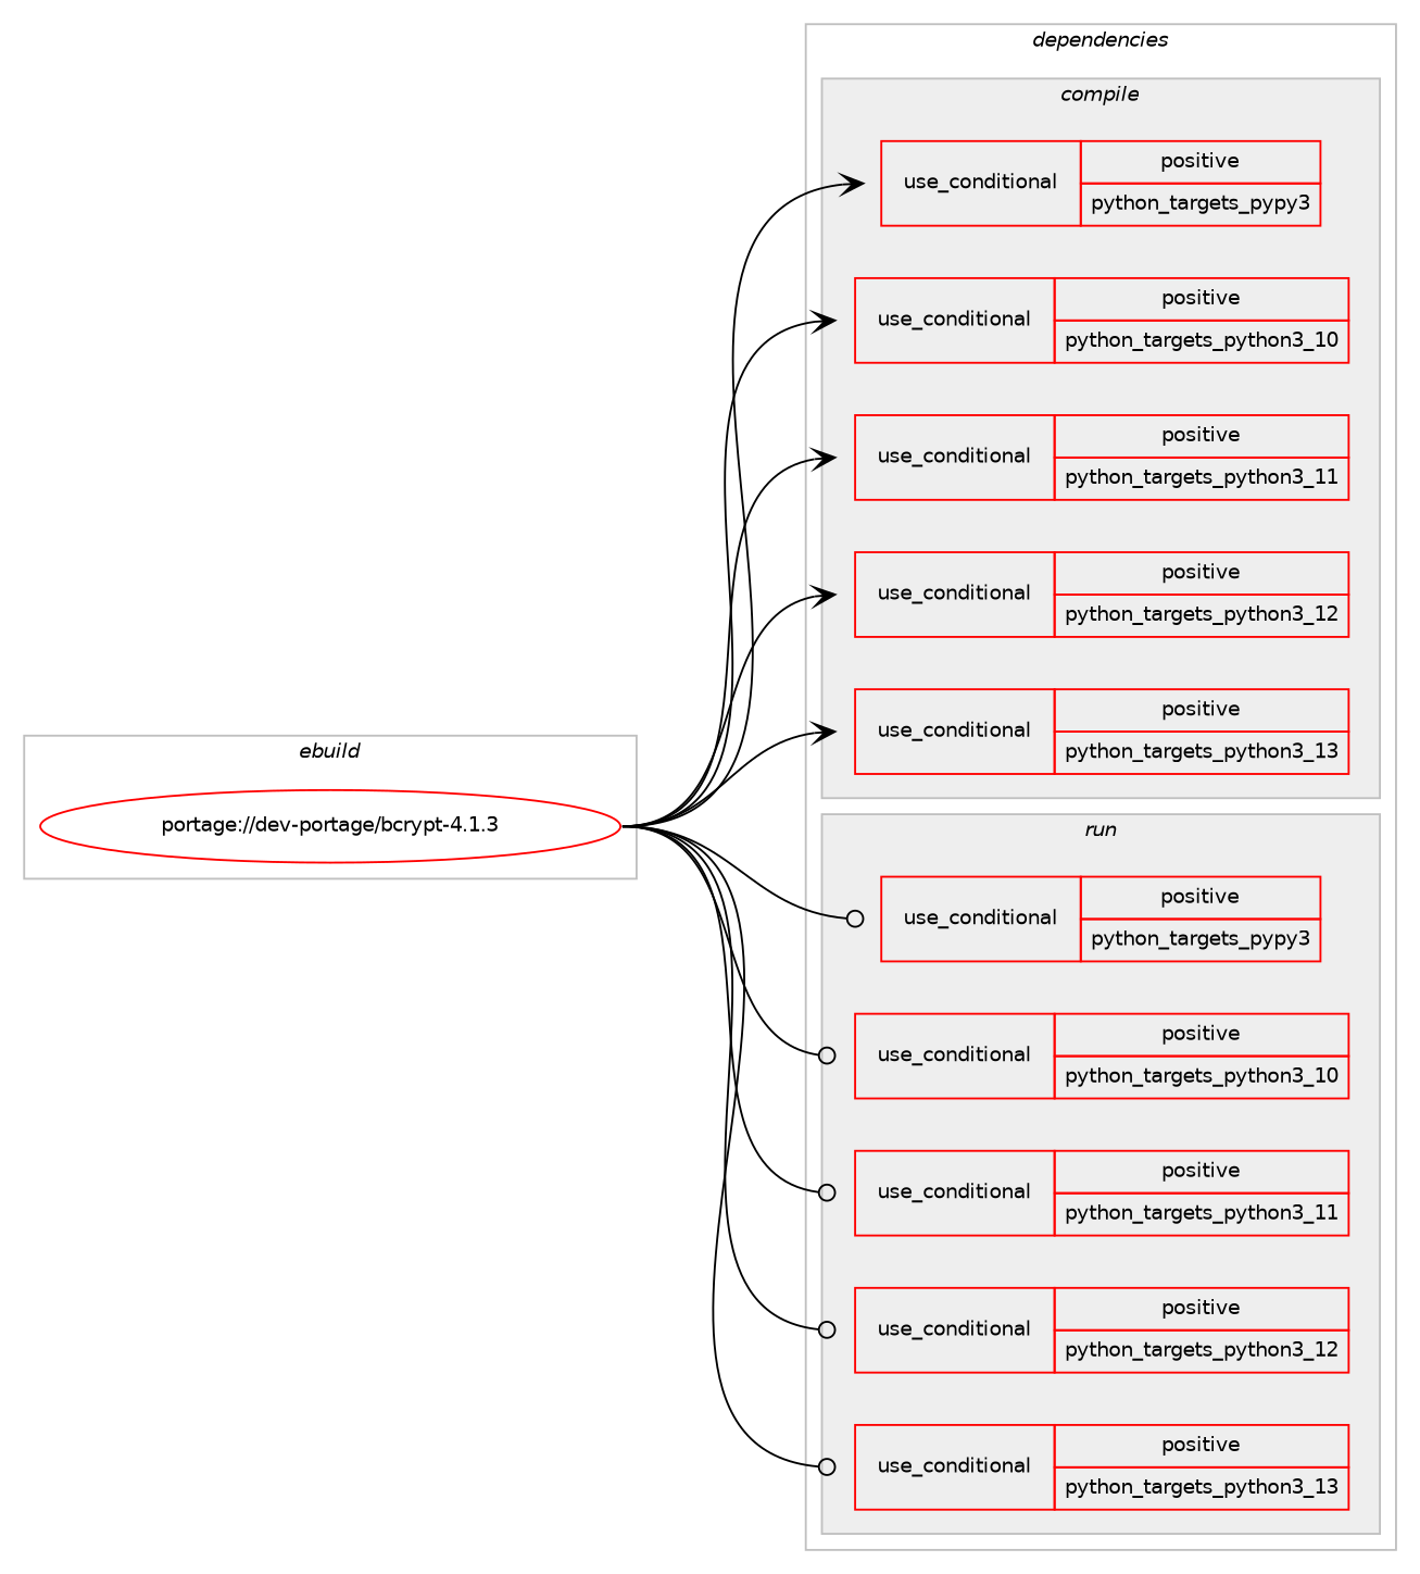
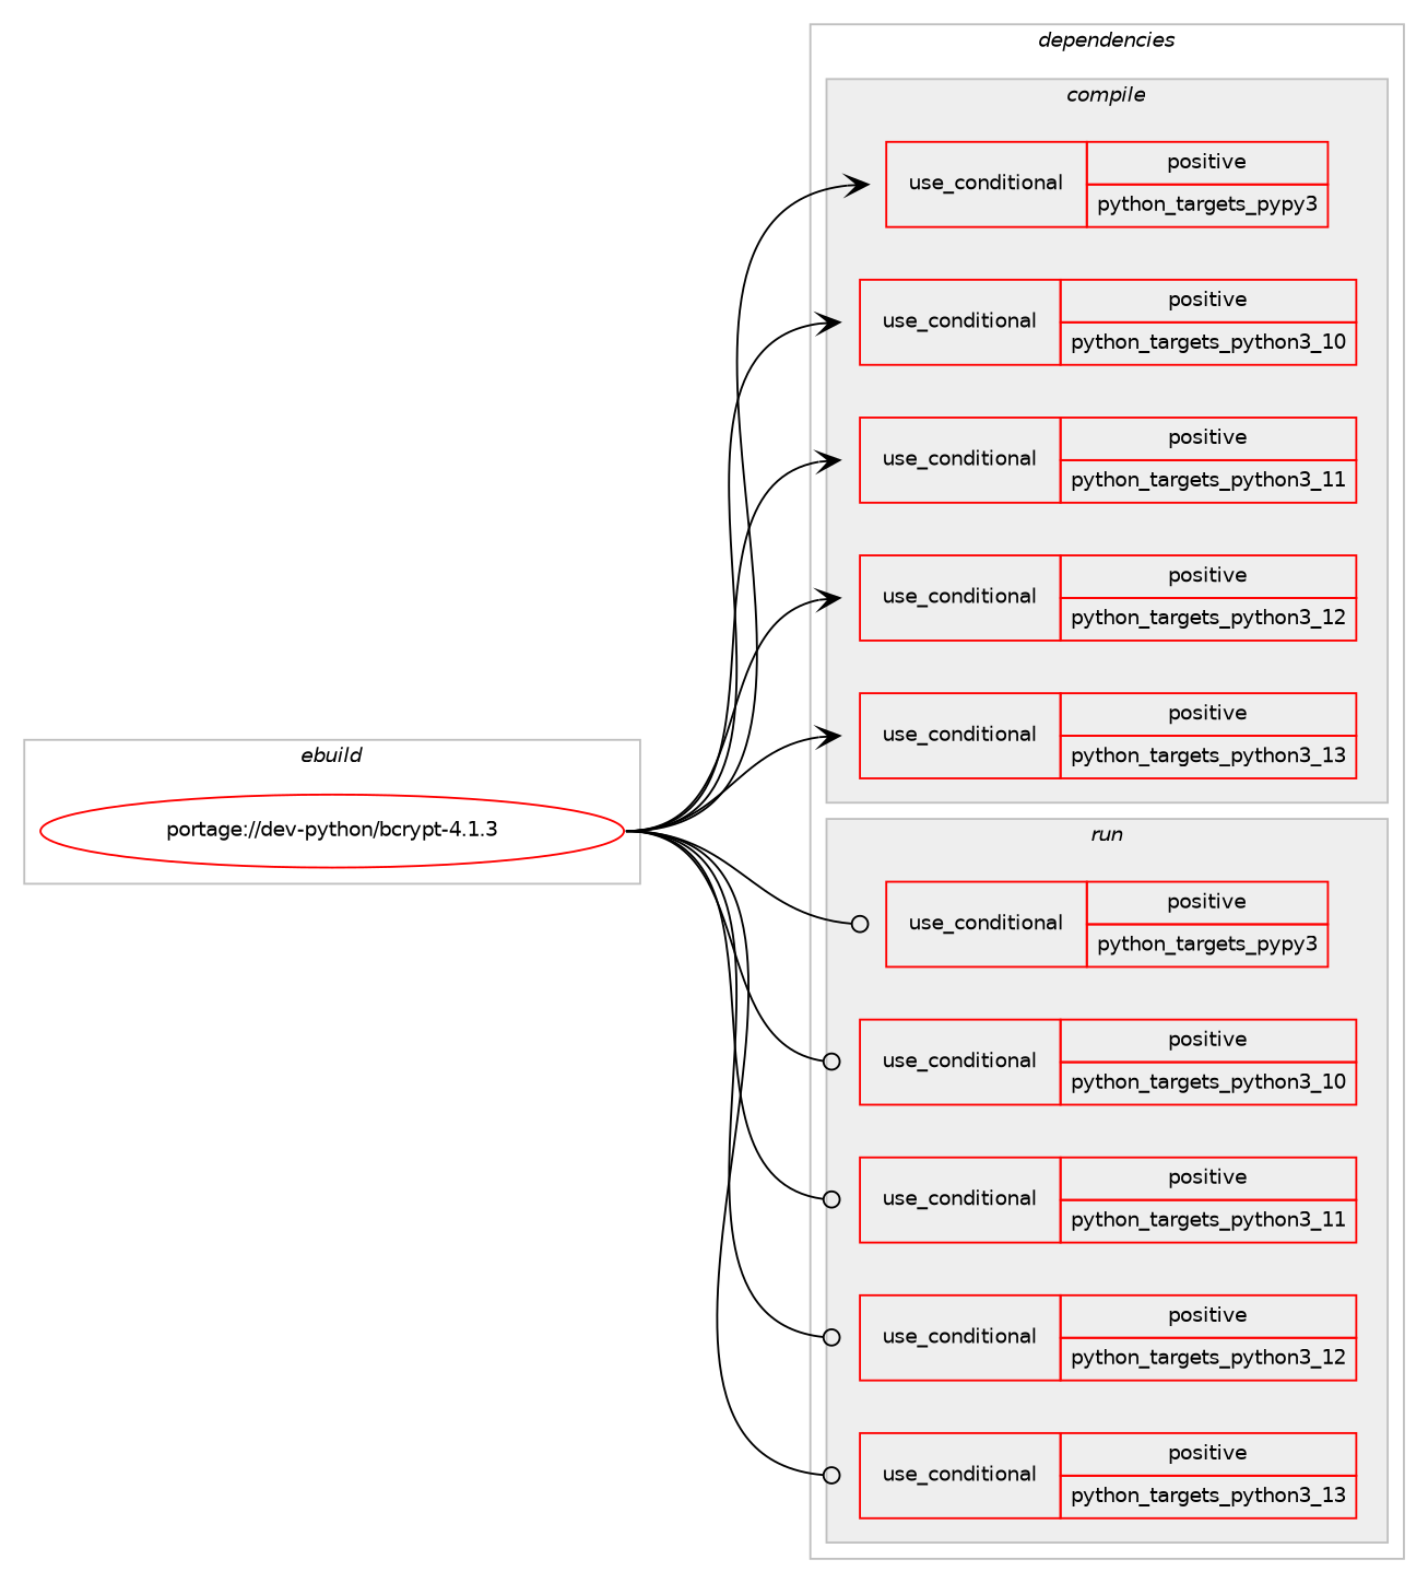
  digraph {
    compound=true
    concentrate=true
    fontname=Helvetica
    fontsize=10
    newrank=true
    rankdir=LR
    ranksep=1.5
    node [color=red fontname=Helvetica fontsize=10 shape=none]
    edge [arrowhead=vee headport=w style=solid tailport=e weight=20]
-   n1 [label="portage://dev-portage/bcrypt-4.1.3" width=4 shape=""]
+   n1 [label="portage://dev-python/bcrypt-4.1.3" width=4 shape=""]
    n2 [label=<<TABLE BORDER="0" CELLBORDER="1" CELLSPACING="0" CELLPADDING="4"><TR><TD ROWSPAN="3" CELLPADDING="10">use_conditional</TD></TR><TR><TD>positive</TD></TR><TR><TD>python_targets_pypy3</TD></TR></TABLE>>]
    n3 [label=<<TABLE BORDER="0" CELLBORDER="1" CELLSPACING="0" CELLPADDING="4"><TR><TD ROWSPAN="3" CELLPADDING="10">use_conditional</TD></TR><TR><TD>positive</TD></TR><TR><TD>python_targets_python3_10</TD></TR></TABLE>>]
    n4 [label=<<TABLE BORDER="0" CELLBORDER="1" CELLSPACING="0" CELLPADDING="4"><TR><TD ROWSPAN="3" CELLPADDING="10">use_conditional</TD></TR><TR><TD>positive</TD></TR><TR><TD>python_targets_python3_11</TD></TR></TABLE>>]
    n5 [label=<<TABLE BORDER="0" CELLBORDER="1" CELLSPACING="0" CELLPADDING="4"><TR><TD ROWSPAN="3" CELLPADDING="10">use_conditional</TD></TR><TR><TD>positive</TD></TR><TR><TD>python_targets_python3_12</TD></TR></TABLE>>]
    n6 [label=<<TABLE BORDER="0" CELLBORDER="1" CELLSPACING="0" CELLPADDING="4"><TR><TD ROWSPAN="3" CELLPADDING="10">use_conditional</TD></TR><TR><TD>positive</TD></TR><TR><TD>python_targets_python3_13</TD></TR></TABLE>>]
    n7 [label=<<TABLE BORDER="0" CELLBORDER="1" CELLSPACING="0" CELLPADDING="4"><TR><TD ROWSPAN="3" CELLPADDING="10">use_conditional</TD></TR><TR><TD>positive</TD></TR><TR><TD>python_targets_pypy3</TD></TR></TABLE>>]
    n8 [label=<<TABLE BORDER="0" CELLBORDER="1" CELLSPACING="0" CELLPADDING="4"><TR><TD ROWSPAN="3" CELLPADDING="10">use_conditional</TD></TR><TR><TD>positive</TD></TR><TR><TD>python_targets_python3_10</TD></TR></TABLE>>]
    n9 [label=<<TABLE BORDER="0" CELLBORDER="1" CELLSPACING="0" CELLPADDING="4"><TR><TD ROWSPAN="3" CELLPADDING="10">use_conditional</TD></TR><TR><TD>positive</TD></TR><TR><TD>python_targets_python3_11</TD></TR></TABLE>>]
    n10 [label=<<TABLE BORDER="0" CELLBORDER="1" CELLSPACING="0" CELLPADDING="4"><TR><TD ROWSPAN="3" CELLPADDING="10">use_conditional</TD></TR><TR><TD>positive</TD></TR><TR><TD>python_targets_python3_12</TD></TR></TABLE>>]
    n11 [label=<<TABLE BORDER="0" CELLBORDER="1" CELLSPACING="0" CELLPADDING="4"><TR><TD ROWSPAN="3" CELLPADDING="10">use_conditional</TD></TR><TR><TD>positive</TD></TR><TR><TD>python_targets_python3_13</TD></TR></TABLE>>]
    subgraph cluster_1 {
      color=gray
      label=<<i>ebuild</i>>
      rank=same
      n1
    }
    subgraph cluster_2 {
      color=gray
      label=<<i>dependencies</i>>
      subgraph cluster_3 {
        color=gray
        fillcolor="#eeeeee"
        label=<<i>compile</i>>
        style=filled
        subgraph sub_4 {
          color=gray
          fillcolor="#eeeeee"
          label=<<i>compile</i>>
          style=filled
          n2
        }
        subgraph sub_5 {
          color=gray
          fillcolor="#eeeeee"
          label=<<i>compile</i>>
          style=filled
          n3
        }
        subgraph sub_6 {
          color=gray
          fillcolor="#eeeeee"
          label=<<i>compile</i>>
          style=filled
          n4
        }
        subgraph sub_7 {
          color=gray
          fillcolor="#eeeeee"
          label=<<i>compile</i>>
          style=filled
          n5
        }
        subgraph sub_8 {
          color=gray
          fillcolor="#eeeeee"
          label=<<i>compile</i>>
          style=filled
          n6
        }
      }
      subgraph cluster_9 {
        color=gray
        fillcolor="#eeeeee"
        label=<<i>compile and run</i>>
        style=filled
      }
      subgraph cluster_10 {
        color=gray
        fillcolor="#eeeeee"
        label=<<i>run</i>>
        style=filled
        subgraph sub_11 {
          color=gray
          fillcolor="#eeeeee"
          label=<<i>run</i>>
          style=filled
          n7
        }
        subgraph sub_12 {
          color=gray
          fillcolor="#eeeeee"
          label=<<i>run</i>>
          style=filled
          n8
        }
        subgraph sub_13 {
          color=gray
          fillcolor="#eeeeee"
          label=<<i>run</i>>
          style=filled
          n9
        }
        subgraph sub_14 {
          color=gray
          fillcolor="#eeeeee"
          label=<<i>run</i>>
          style=filled
          n10
        }
        subgraph sub_15 {
          color=gray
          fillcolor="#eeeeee"
          label=<<i>run</i>>
          style=filled
          n11
        }
      }
    }
    subgraph cluster_16 {
      color=gray
      label=<<i>candidates</i>>
      rank=same
    }
    n1 -> n2
    n1 -> n3
    n1 -> n4
    n1 -> n5
    n1 -> n6
    n1 -> n7 [arrowhead=odot]
    n1 -> n8 [arrowhead=odot]
    n1 -> n9 [arrowhead=odot]
    n1 -> n10 [arrowhead=odot]
    n1 -> n11 [arrowhead=odot]
  }
